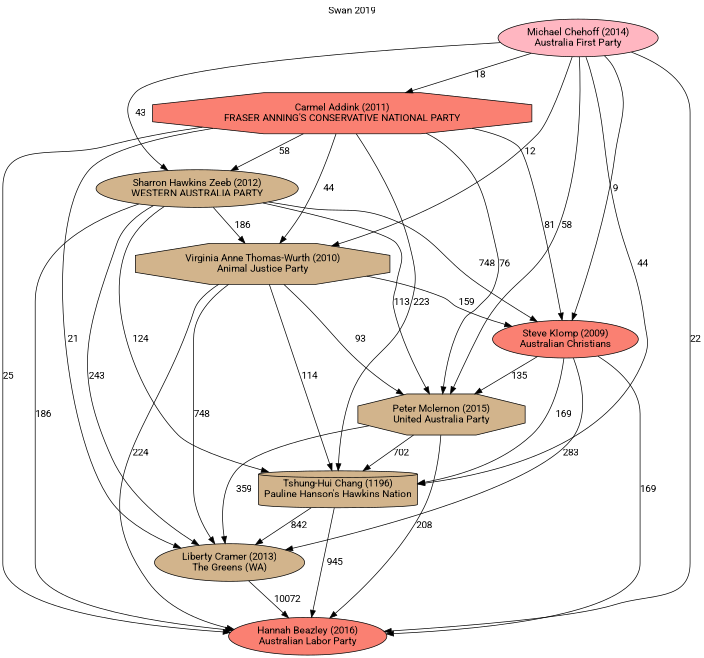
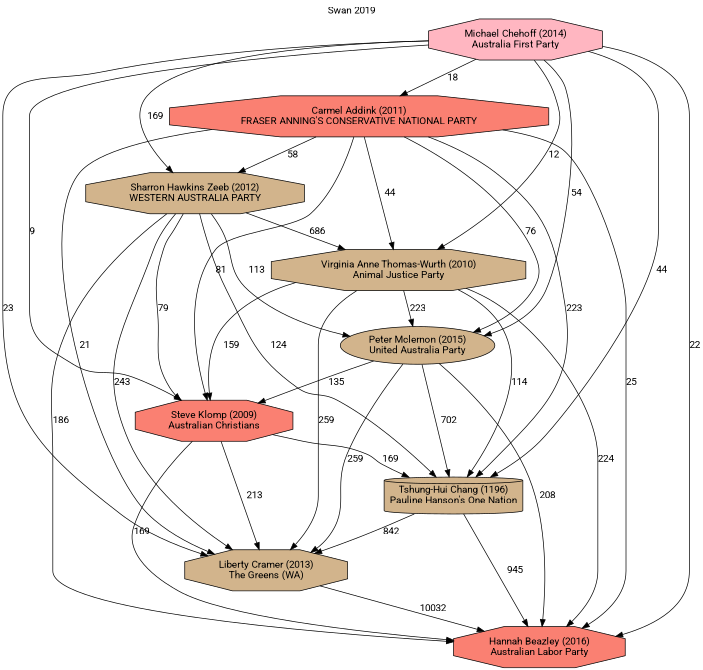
  digraph {
    fontname=Roboto
    label="Swan 2019"
    labelloc=t
    mclimit=10
    node [fillcolor=tan fontname=Roboto shape=octagon style=filled]
    edge [fontname=Roboto]
    n1 [fillcolor=salmon label="Carmel Addink (2011)\nFRASER ANNING'S CONSERVATIVE NATIONAL PARTY"]
-   n2 [fillcolor=salmon label="Hannah Beazley (2016)\nAustralian Labor Party" shape=ellipse]
-   n3 [label="Liberty Cramer (2013)\nThe Greens (WA)" shape=ellipse]
-   n4 [label="Peter Mclernon (2015)\nUnited Australia Party"]
-   n5 [label="Sharron Hawkins Zeeb (2012)\nWESTERN AUSTRALIA PARTY" shape=ellipse]
-   n6 [fillcolor=salmon label="Steve Klomp (2009)\nAustralian Christians" shape=ellipse]
-   n7 [label="Tshung-Hui Chang (1196)\nPauline Hanson's Hawkins Nation" shape=cylinder]
+   n2 [fillcolor=salmon label="Hannah Beazley (2016)\nAustralian Labor Party"]
+   n3 [label="Liberty Cramer (2013)\nThe Greens (WA)"]
+   n4 [label="Peter Mclernon (2015)\nUnited Australia Party" shape=ellipse]
+   n5 [label="Sharron Hawkins Zeeb (2012)\nWESTERN AUSTRALIA PARTY"]
+   n6 [fillcolor=salmon label="Steve Klomp (2009)\nAustralian Christians"]
+   n7 [label="Tshung-Hui Chang (1196)\nPauline Hanson's One Nation" shape=cylinder]
    n8 [label="Virginia Anne Thomas-Wurth (2010)\nAnimal Justice Party"]
-   n9 [fillcolor=lightpink label="Michael Chehoff (2014)\nAustralia First Party" shape=ellipse]
+   n9 [fillcolor=lightpink label="Michael Chehoff (2014)\nAustralia First Party"]
    n1 -> n2 [label=25]
    n1 -> n3 [label=21]
    n1 -> n4 [label=76]
    n1 -> n5 [label=58]
    n1 -> n6 [label=81]
    n1 -> n7 [label=223]
    n1 -> n8 [label=44]
-   n3 -> n2 [label=10072]
+   n3 -> n2 [label=10032]
    n4 -> n2 [label=208]
-   n4 -> n3 [label=359]
+   n4 -> n3 [label=259]
    n4 -> n7 [label=702]
    n5 -> n2 [label=186]
    n5 -> n3 [label=243]
    n5 -> n4 [label=113]
-   n5 -> n6 [label=748]
+   n5 -> n6 [label=79]
    n5 -> n7 [label=124]
-   n5 -> n8 [label=186]
+   n5 -> n8 [label=686]
    n6 -> n2 [label=169]
-   n6 -> n3 [label=283]
-   n6 -> n4 [label=135]
+   n6 -> n3 [label=213]
+   n4 -> n6 [label=135]
    n6 -> n7 [label=169]
    n7 -> n2 [label=945]
    n7 -> n3 [label=842]
    n8 -> n2 [label=224]
-   n8 -> n3 [label=748]
-   n8 -> n4 [label=93]
+   n8 -> n3 [label=259]
+   n8 -> n4 [label=223]
    n8 -> n6 [label=159]
    n8 -> n7 [label=114]
    n9 -> n1 [label=18]
    n9 -> n2 [label=22]
-   n9 -> n4 [label=58]
-   n9 -> n5 [label=43]
+   n9 -> n3 [label=23]
+   n9 -> n4 [label=54]
+   n9 -> n5 [label=169]
    n9 -> n6 [label=9]
    n9 -> n7 [label=44]
    n9 -> n8 [label=12]
  }
